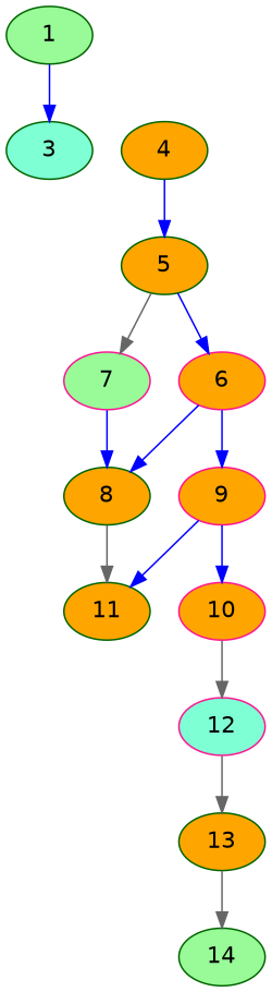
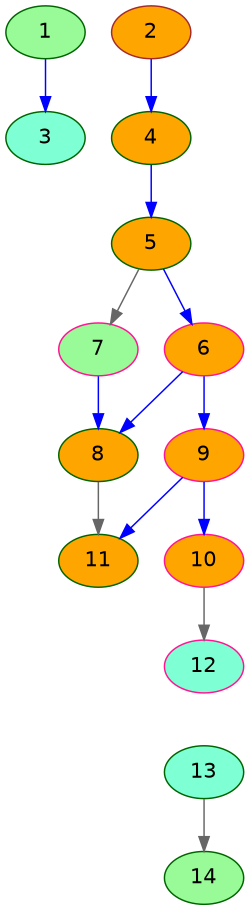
  digraph {
    fontname="DejaVu Sans"
    node [alpha=0.07 color=darkgreen fillcolor=orange fontname="DejaVu Sans" style=filled]
    edge [color=blue fontname="DejaVu Sans"]
    1 [alpha=0.05 expect_size=29682688 fillcolor=palegreen]
    3 [alpha=0.11 expect_size=41280512 fillcolor=aquamarine]
+   2 [alpha=0.12 color=brown expect_size=17374208]
    4 [alpha=0.16 expect_size=7615488]
    5 [alpha=0.02 expect_size=29707264]
    6 [alpha=0.01 color=deeppink expect_size=7378944]
    7 [alpha=0.15 color=deeppink expect_size=44502016 fillcolor=palegreen]
    8 [alpha=0.14 expect_size=26742784]
    9 [color=deeppink expect_size=38307840]
    11 [alpha=0.11 expect_size=43022336]
    10 [color=deeppink expect_size=16993280]
    12 [alpha=0.01 color=deeppink expect_size=7517184 fillcolor=aquamarine]
-   13 [alpha=0.05 expect_size=36402176]
+   13 [alpha=0.05 expect_size=36402176 fillcolor=aquamarine]
    14 [expect_size=15671296 fillcolor=palegreen]
    1 -> 3
+   2 -> 4
    4 -> 5
    5 -> 6
    5 -> 7 [color=gray40]
    6 -> 8
    6 -> 9
    7 -> 8
    8 -> 11 [color=gray40]
    9 -> 11
    9 -> 10
    10 -> 12 [color=gray40]
-   12 -> 13 [color=gray40]
    13 -> 14 [color=gray40]
  }
